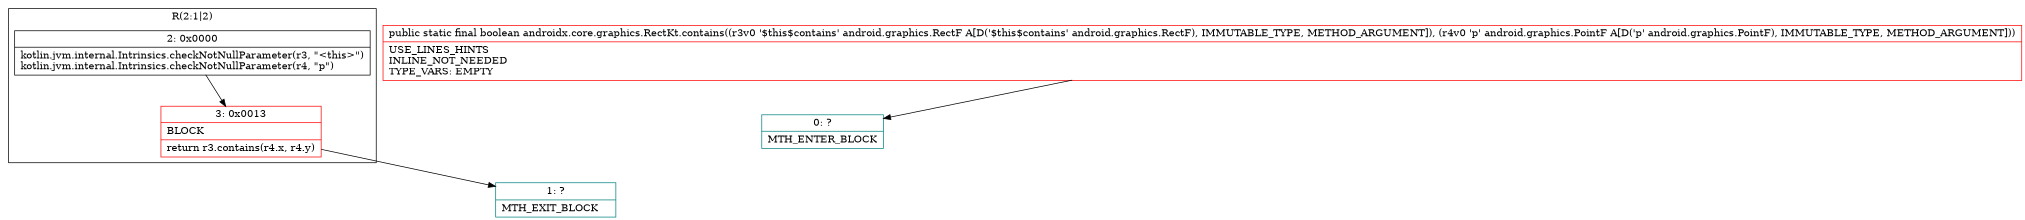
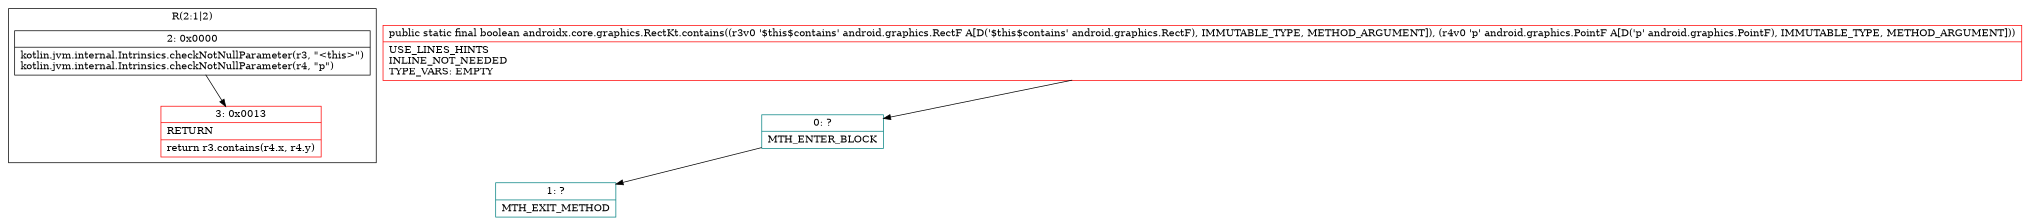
  digraph {
    node [color=red shape=record]
    n1 [color=black label="{2\:\ 0x0000|kotlin.jvm.internal.Intrinsics.checkNotNullParameter(r3, \"\<this\>\")\lkotlin.jvm.internal.Intrinsics.checkNotNullParameter(r4, \"p\")\l}"]
-   n2 [label="{3\:\ 0x0013|BLOCK\l|return r3.contains(r4.x, r4.y)\l}"]
-   n3 [color=teal label="{1\:\ ?|MTH_EXIT_BLOCK\l}"]
+   n2 [label="{3\:\ 0x0013|RETURN\l|return r3.contains(r4.x, r4.y)\l}"]
+   n3 [color=teal label="{1\:\ ?|MTH_EXIT_METHOD\l}"]
    n4 [color=teal label="{0\:\ ?|MTH_ENTER_BLOCK\l}"]
    n5 [label="{public static final boolean androidx.core.graphics.RectKt.contains((r3v0 '$this$contains' android.graphics.RectF A[D('$this$contains' android.graphics.RectF), IMMUTABLE_TYPE, METHOD_ARGUMENT]), (r4v0 'p' android.graphics.PointF A[D('p' android.graphics.PointF), IMMUTABLE_TYPE, METHOD_ARGUMENT]))  | USE_LINES_HINTS\lINLINE_NOT_NEEDED\lTYPE_VARS: EMPTY\l}"]
    subgraph cluster_1 {
      label="R(2:1|2)"
      n1
      n2
    }
    n1 -> n2
-   n2 -> n3
+   n4 -> n3
    n5 -> n4
  }
